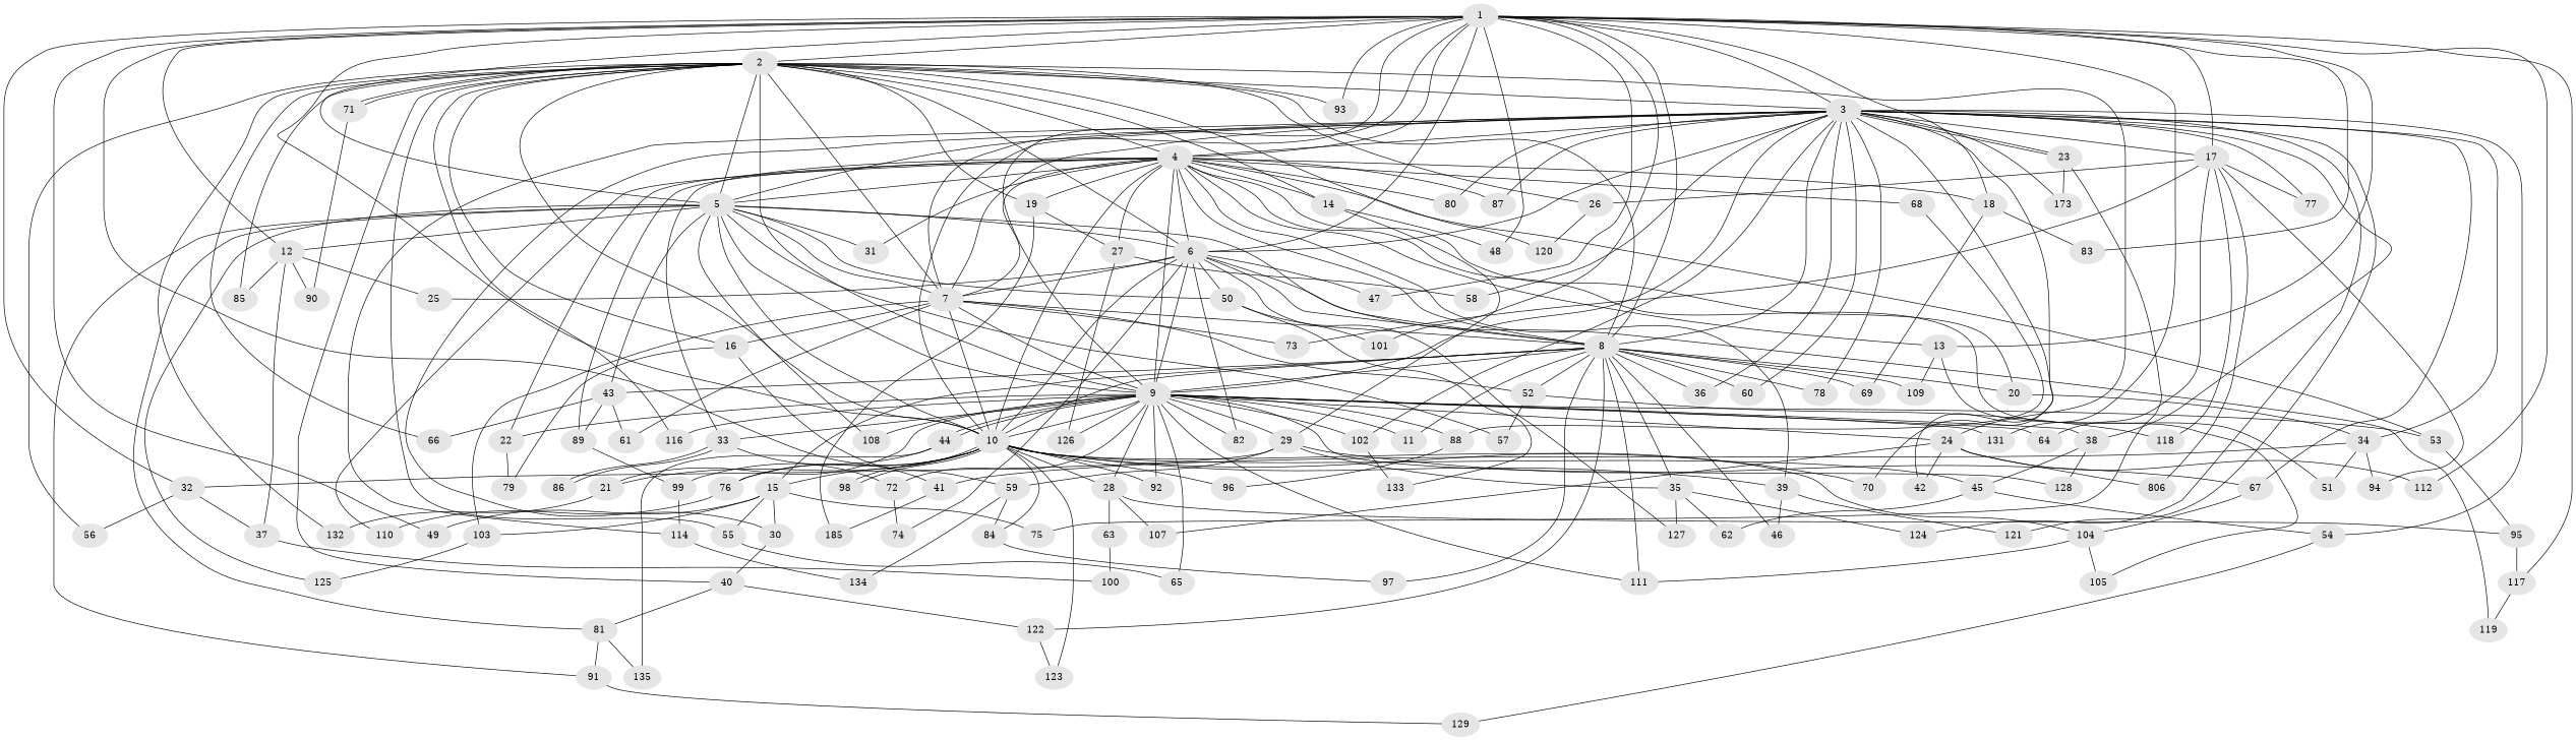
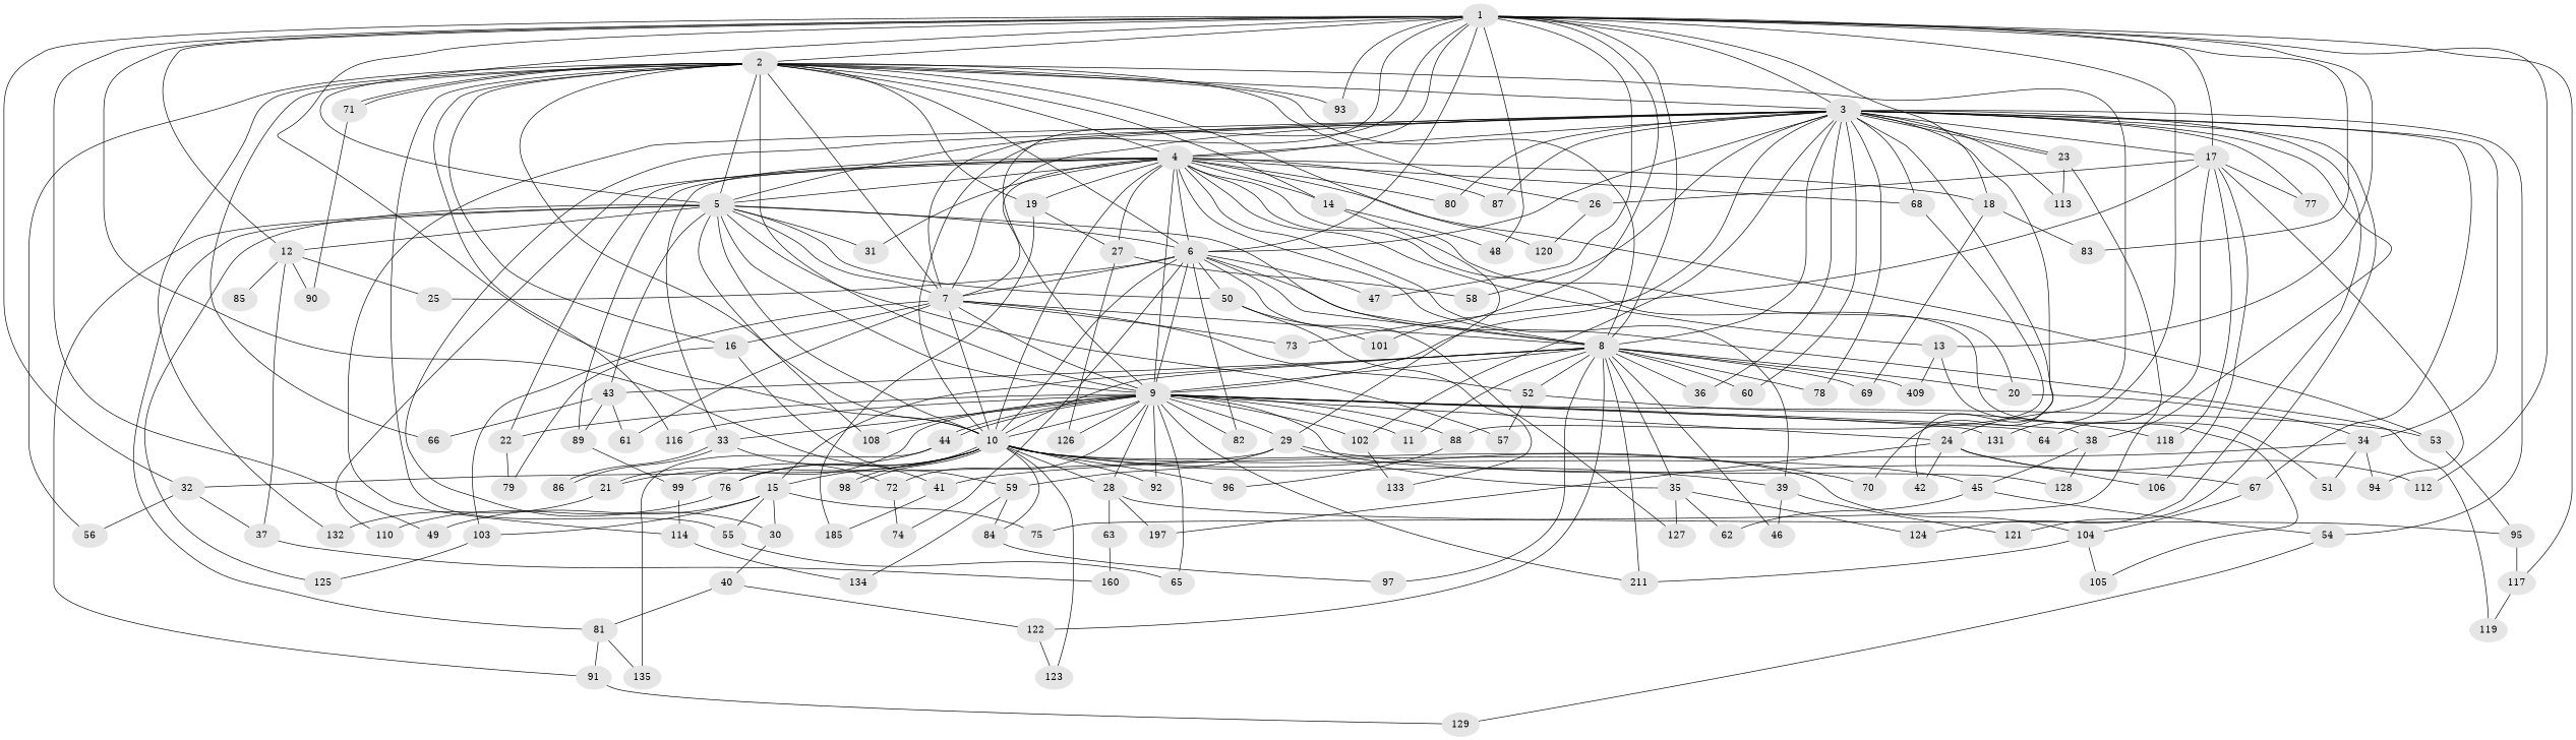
  graph {
    node [color=gray90 style=filled]
    1
    2
    3
    4
    5
    6
    7
    8
    9
    10
    12
    13
    17
    18
    32
    41
    47
    48
    49
    83
    93
    101
    112
    117
    131
    14
    16
    19
    24
    26
    40
    55
    56
    66
    71
    85
    116
    120
    132
    23
    30
    34
    36
    38
    42
    54
    58
    60
    67
    68
    70
    77
    78
    80
    87
    102
-   113 [label=173]
+   113
    114
    121
    124
    20
    22
    27
    31
    33
    39
    51
    53
    89
    110
    43
    50
    57
    81
    91
    108
    125
    25
    74
    82
    119
    127
    52
    61
    73
    103
    11
    15
    35
    46
    69
    97
-   109
-   111
+   109 [label=409]
+   111 [label=211]
    122
    21
    28
    29
    44
    64
    65
    72
    88
    92
    126
    128
    45
    76
    84
    96
    98
    99
    104
    123
    37
    90
    105
    94
-   106 [label=806]
+   106
    118
    n121 [label=185]
    59
    79
-   107
+   107 [label=197]
    75
    129
    133
    134
    86
    95
    n131 [label=135]
    62
    63
-   100
+   100 [label=160]
    1 -- 2
    1 -- 3
    1 -- 4
    1 -- 5
    1 -- 6
    1 -- 7
    1 -- 8
    1 -- 9
    1 -- 10
    1 -- 12
    1 -- 13
    1 -- 17
    1 -- 18
    1 -- 32
    1 -- 41
    1 -- 47
    1 -- 48
    1 -- 49
    1 -- 83
    1 -- 93
    1 -- 101
    1 -- 112
    1 -- 117
    1 -- 131
    2 -- 3
    2 -- 4
    2 -- 5
    2 -- 6
    2 -- 7
    2 -- 8
    2 -- 9
    2 -- 10
    2 -- 93
    2 -- 14
    2 -- 16
    2 -- 19
    2 -- 24
    2 -- 26
-   2 -- 40
    2 -- 55
    2 -- 56
    2 -- 66
    2 -- 71
    2 -- 71
-   2 -- 85
    2 -- 116
    2 -- 120
    2 -- 132
    3 -- 4
    3 -- 5
    3 -- 6
    3 -- 7
    3 -- 8
    3 -- 9
    3 -- 10
    3 -- 17
    3 -- 23
    3 -- 23
    3 -- 30
    3 -- 34
    3 -- 36
    3 -- 38
    3 -- 42
    3 -- 54
    3 -- 58
    3 -- 60
    3 -- 67
+   3 -- 68
    3 -- 70
    3 -- 77
    3 -- 78
    3 -- 80
    3 -- 87
    3 -- 102
    3 -- 113
    3 -- 114
    3 -- 121
    3 -- 124
    4 -- 5
    4 -- 6
    4 -- 7
    4 -- 8
    4 -- 9
    4 -- 10
    4 -- 13
    4 -- 18
    4 -- 14
    4 -- 19
    4 -- 68
    4 -- 80
    4 -- 87
    4 -- 20
    4 -- 22
    4 -- 27
    4 -- 31
    4 -- 33
    4 -- 39
    4 -- 51
    4 -- 53
    4 -- 89
    4 -- 110
    5 -- 6
    5 -- 7
    5 -- 8
    5 -- 9
    5 -- 10
    5 -- 12
    5 -- 31
    5 -- 43
    5 -- 50
    5 -- 57
    5 -- 81
    5 -- 91
    5 -- 108
    5 -- 125
    6 -- 7
    6 -- 8
    6 -- 9
    6 -- 10
    6 -- 47
    6 -- 50
    6 -- 25
    6 -- 74
    6 -- 82
    6 -- 119
    6 -- 127
    7 -- 8
    7 -- 9
    7 -- 10
    7 -- 16
    7 -- 52
    7 -- 61
    7 -- 73
    7 -- 103
    8 -- 9
    8 -- 10
    8 -- 36
    8 -- 60
    8 -- 78
    8 -- 20
    8 -- 43
    8 -- 52
    8 -- 11
    8 -- 15
    8 -- 35
    8 -- 46
    8 -- 69
    8 -- 97
    8 -- 109
    8 -- 111
    8 -- 122
    9 -- 10
    9 -- 131
    9 -- 24
    9 -- 116
    9 -- 38
    9 -- 102
    9 -- 22
    9 -- 33
    9 -- 53
    9 -- 108
    9 -- 82
    9 -- 11
    9 -- 111
    9 -- 21
    9 -- 28
    9 -- 29
    9 -- 44
    9 -- 44
    9 -- 64
    9 -- 65
    9 -- 72
    9 -- 88
    9 -- 92
    9 -- 126
    9 -- 128
    10 -- 70
    10 -- 39
    10 -- 15
    10 -- 21
    10 -- 28
    10 -- 92
    10 -- 45
    10 -- 76
    10 -- 84
    10 -- 96
    10 -- 98
    10 -- 98
    10 -- 99
    10 -- 104
    10 -- 123
    12 -- 85
    12 -- 25
    12 -- 37
    12 -- 90
    13 -- 109
    13 -- 105
    17 -- 26
    17 -- 77
    17 -- 73
    17 -- 64
    17 -- 94
    17 -- 106
    17 -- 118
    18 -- 83
    18 -- 69
    32 -- 56
    32 -- 37
    41 -- n121
    117 -- 119
    14 -- 48
    14 -- 29
    16 -- 59
    16 -- 79
    19 -- 27
    19 -- n121
    24 -- 112
    24 -- 42
    24 -- 106
    24 -- 107
    26 -- 120
    40 -- 81
    40 -- 122
    55 -- 65
    71 -- 90
    23 -- 113
    23 -- 75
    30 -- 40
    34 -- 41
    34 -- 51
    34 -- 94
    38 -- 128
    38 -- 45
    54 -- 129
    67 -- 104
    68 -- 88
    102 -- 133
    114 -- 134
    20 -- 34
    22 -- 79
    27 -- 58
    27 -- 126
    33 -- 72
    33 -- 86
    33 -- 86
    39 -- 121
    39 -- 46
    53 -- 95
    89 -- 99
    43 -- 66
    43 -- 89
    43 -- 61
    50 -- 101
    50 -- 133
    81 -- 91
    81 -- n131
    91 -- 129
    52 -- 57
    52 -- 118
    103 -- 125
    15 -- 49
    15 -- 55
    15 -- 30
    15 -- 103
    15 -- 75
    35 -- 124
    35 -- 127
    35 -- 62
    122 -- 123
    21 -- 132
    28 -- 107
    28 -- 95
    28 -- 63
    29 -- 32
    29 -- 67
    29 -- 35
    29 -- 59
    44 -- 76
    44 -- n131
    72 -- 74
    88 -- 96
    45 -- 54
    45 -- 62
    76 -- 110
    84 -- 97
    99 -- 114
    104 -- 111
    104 -- 105
    37 -- 100
    59 -- 84
    59 -- 134
    95 -- 117
    63 -- 100
  }
